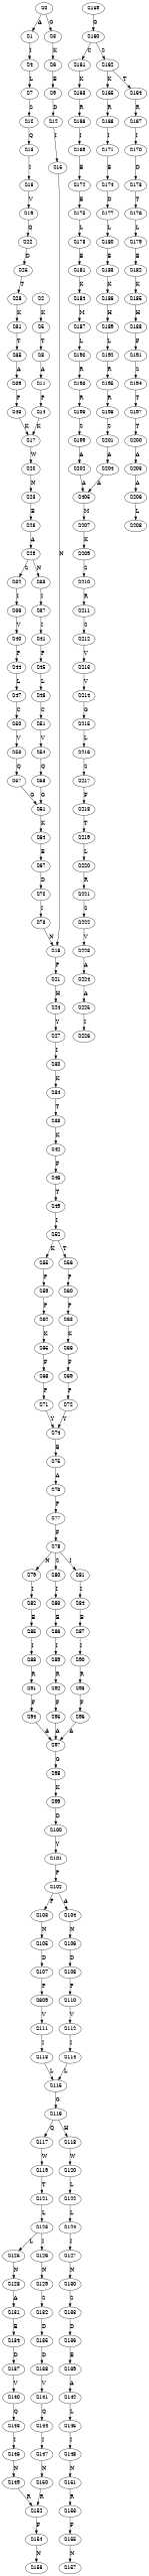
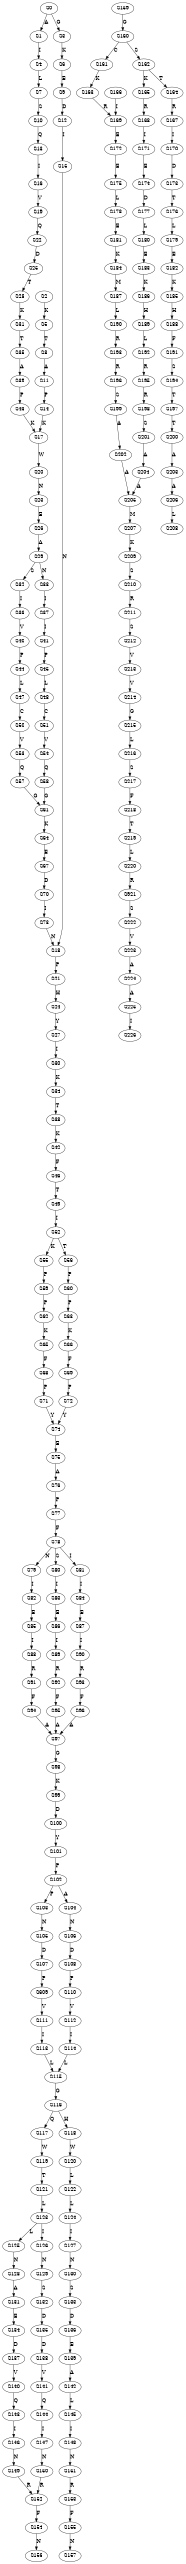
  strict digraph {
    S0
    S1
    S3
    S4
    S2
    S5
    S6
    S7
    S8
    S9
    S10
    S11
    S12
    S13
    S14
    S15
    S16
    S17
    S18
    S19
    S20
    S21
    S22
    S23
    S24
    S25
    S26
    S27
    S28
    S29
    S30
    S31
    S32
    S33
    S34
    S35
    S36
    S37
    S38
    S39
    S40
    S41
    S42
    S43
    S44
    S45
    S46
    S47
    S48
    S49
    S50
    S51
    S52
    S53
    S54
    S55
    S56
    S57
    S58
    S59
    S60
    S61
    S62
    S63
    S64
    S65
    S66
    S67
    S68
    S69
    S70
    S71
    S72
    S73
    S74
    S75
    S76
    S77
    S78
    S79
    S80
    S81
    S82
    S83
    S84
    S85
    S86
    S87
    S88
    S89
    S90
    S91
    S92
    S93
    S94
    S95
    S96
    S97
    S98
    S99
    S100
    S101
    S102
    S103
    S104
    S105
    S106
    S107
    S108
    n110 [label=S609]
    S110
    S111
    S112
    S113
    S114
    S115
    S116
    S117
    S118
    S119
    S120
    S121
    S122
    S123
    S124
    S125
    S126
    S127
    S128
    S129
    S130
    S131
    S132
    S133
    S134
    S135
    S136
    S137
    S138
    S139
    S140
    S141
    S142
    S143
    S144
    S145
    S146
    S147
    S148
    S149
    S150
    S151
    S152
    S153
    S154
    S155
    S156
    S157
    S159
    S160
    S161
    S162
    S163
    S164
    S165
    S166
    S167
    S168
    S169
    S170
    S171
    S172
    S173
    S174
    S175
    S176
    S177
    S178
    S179
    S180
    S181
    S182
    S183
    S184
    S185
    S186
    S187
    S188
    S189
    S190
    S191
    S192
    S193
    S194
    S195
    S196
    S197
    S198
    S199
    S200
    S201
    S202
    S203
    S204
-   S205 [label=S405]
+   S205
    S206
    S207
    S208
    S209
    S210
    S211
    S212
    S213
    S214
    S215
    S216
    S217
    S218
    S219
    S220
-   S221
+   S221 [label=S921]
    S222
    S223
    S224
    S225
    S226
    S0 -> S1 [label=A]
    S0 -> S3 [label=G]
    S1 -> S4 [label=I]
    S3 -> S6 [label=K]
    S4 -> S7 [label=L]
    S2 -> S5 [label=K]
    S5 -> S8 [label=T]
    S6 -> S9 [label=E]
    S7 -> S10 [label=S]
    S8 -> S11 [label=A]
    S9 -> S12 [label=D]
    S10 -> S13 [label=Q]
    S11 -> S14 [label=P]
    S12 -> S15 [label=I]
    S13 -> S16 [label=I]
    S14 -> S17 [label=K]
    S15 -> S18 [label=N]
    S16 -> S19 [label=V]
    S17 -> S20 [label=W]
    S18 -> S21 [label=P]
    S19 -> S22 [label=Q]
    S20 -> S23 [label=N]
    S21 -> S24 [label=H]
    S22 -> S25 [label=D]
    S23 -> S26 [label=E]
    S24 -> S27 [label=Y]
    S25 -> S28 [label=T]
    S26 -> S29 [label=A]
    S27 -> S30 [label=I]
    S28 -> S31 [label=K]
    S29 -> S32 [label=S]
    S29 -> S33 [label=N]
    S30 -> S34 [label=K]
    S31 -> S35 [label=T]
    S32 -> S36 [label=I]
    S33 -> S37 [label=I]
    S34 -> S38 [label=T]
    S35 -> S39 [label=A]
    S36 -> S40 [label=V]
    S37 -> S41 [label=I]
    S38 -> S42 [label=K]
    S39 -> S43 [label=P]
    S40 -> S44 [label=P]
    S41 -> S45 [label=P]
    S42 -> S46 [label=F]
    S43 -> S17 [label=K]
    S44 -> S47 [label=L]
    S45 -> S48 [label=L]
    S46 -> S49 [label=T]
    S47 -> S50 [label=C]
    S48 -> S51 [label=C]
    S49 -> S52 [label=I]
    S50 -> S53 [label=V]
    S51 -> S54 [label=V]
    S52 -> S55 [label=K]
    S52 -> S56 [label=T]
    S53 -> S57 [label=Q]
    S54 -> S58 [label=Q]
    S55 -> S59 [label=P]
    S56 -> S60 [label=P]
    S57 -> S61 [label=G]
    S58 -> S61 [label=G]
    S59 -> S62 [label=P]
    S60 -> S63 [label=P]
    S61 -> S64 [label=K]
    S62 -> S65 [label=K]
    S63 -> S66 [label=K]
    S64 -> S67 [label=E]
    S65 -> S68 [label=F]
    S66 -> S69 [label=F]
    S67 -> S70 [label=D]
    S68 -> S71 [label=P]
    S69 -> S72 [label=P]
    S70 -> S73 [label=I]
    S71 -> S74 [label=Y]
    S72 -> S74 [label=Y]
    S73 -> S18 [label=N]
    S74 -> S75 [label=E]
    S75 -> S76 [label=A]
    S76 -> S77 [label=P]
    S77 -> S78 [label=F]
    S78 -> S79 [label=N]
    S78 -> S80 [label=S]
    S78 -> S81 [label=I]
    S79 -> S82 [label=I]
    S80 -> S83 [label=I]
    S81 -> S84 [label=I]
    S82 -> S85 [label=E]
    S83 -> S86 [label=E]
    S84 -> S87 [label=E]
    S85 -> S88 [label=I]
    S86 -> S89 [label=I]
    S87 -> S90 [label=I]
    S88 -> S91 [label=R]
    S89 -> S92 [label=R]
    S90 -> S93 [label=R]
    S91 -> S94 [label=F]
    S92 -> S95 [label=F]
    S93 -> S96 [label=F]
    S94 -> S97 [label=A]
    S95 -> S97 [label=A]
    S96 -> S97 [label=A]
    S97 -> S98 [label=G]
    S98 -> S99 [label=K]
    S99 -> S100 [label=D]
    S100 -> S101 [label=Y]
    S101 -> S102 [label=P]
    S102 -> S103 [label=P]
    S102 -> S104 [label=A]
    S103 -> S105 [label=N]
    S104 -> S106 [label=N]
    S105 -> S107 [label=D]
    S106 -> S108 [label=D]
    S107 -> n110 [label=P]
    S108 -> S110 [label=P]
    n110 -> S111 [label=V]
    S110 -> S112 [label=V]
    S111 -> S113 [label=I]
    S112 -> S114 [label=I]
    S113 -> S115 [label=L]
    S114 -> S115 [label=L]
    S115 -> S116 [label=G]
    S116 -> S117 [label=Q]
    S116 -> S118 [label=H]
    S117 -> S119 [label=W]
    S118 -> S120 [label=W]
    S119 -> S121 [label=T]
    S120 -> S122 [label=L]
    S121 -> S123 [label=L]
    S122 -> S124 [label=L]
    S123 -> S125 [label=L]
    S123 -> S126 [label=I]
    S124 -> S127 [label=I]
    S125 -> S128 [label=N]
    S126 -> S129 [label=N]
    S127 -> S130 [label=N]
    S128 -> S131 [label=A]
    S129 -> S132 [label=S]
    S130 -> S133 [label=S]
    S131 -> S134 [label=E]
    S132 -> S135 [label=D]
    S133 -> S136 [label=D]
    S134 -> S137 [label=D]
    S135 -> S138 [label=D]
    S136 -> S139 [label=E]
    S137 -> S140 [label=V]
    S138 -> S141 [label=V]
    S139 -> S142 [label=A]
    S140 -> S143 [label=Q]
    S141 -> S144 [label=Q]
    S142 -> S145 [label=L]
    S143 -> S146 [label=I]
    S144 -> S147 [label=I]
    S145 -> S148 [label=I]
    S146 -> S149 [label=N]
    S147 -> S150 [label=N]
    S148 -> S151 [label=N]
    S149 -> S152 [label=R]
    S150 -> S152 [label=R]
    S151 -> S153 [label=R]
    S152 -> S154 [label=F]
    S153 -> S155 [label=F]
    S154 -> S156 [label=N]
    S155 -> S157 [label=N]
    S159 -> S160 [label=G]
    S160 -> S161 [label=C]
    S160 -> S162 [label=S]
    S161 -> S163 [label=K]
    S162 -> S164 [label=T]
    S162 -> S165 [label=K]
-   S163 -> S166 [label=R]
+   S163 -> S169 [label=R]
    S164 -> S167 [label=R]
    S165 -> S168 [label=R]
    S166 -> S169 [label=I]
    S167 -> S170 [label=I]
    S168 -> S171 [label=I]
    S169 -> S172 [label=E]
    S170 -> S173 [label=D]
    S171 -> S174 [label=E]
    S172 -> S175 [label=E]
    S173 -> S176 [label=T]
    S174 -> S177 [label=D]
    S175 -> S178 [label=L]
    S176 -> S179 [label=L]
    S177 -> S180 [label=L]
    S178 -> S181 [label=E]
    S179 -> S182 [label=E]
    S180 -> S183 [label=E]
    S181 -> S184 [label=K]
    S182 -> S185 [label=K]
    S183 -> S186 [label=K]
    S184 -> S187 [label=M]
    S185 -> S188 [label=H]
    S186 -> S189 [label=H]
    S187 -> S190 [label=L]
    S188 -> S191 [label=F]
    S189 -> S192 [label=L]
    S190 -> S193 [label=R]
    S191 -> S194 [label=S]
    S192 -> S195 [label=R]
    S193 -> S196 [label=R]
    S194 -> S197 [label=T]
    S195 -> S198 [label=R]
    S196 -> S199 [label=S]
    S197 -> S200 [label=T]
    S198 -> S201 [label=S]
    S199 -> S202 [label=A]
    S200 -> S203 [label=A]
    S201 -> S204 [label=A]
    S202 -> S205 [label=A]
    S203 -> S206 [label=A]
    S204 -> S205 [label=A]
    S205 -> S207 [label=M]
    S206 -> S208 [label=L]
    S207 -> S209 [label=K]
    S209 -> S210 [label=S]
    S210 -> S211 [label=R]
    S211 -> S212 [label=S]
    S212 -> S213 [label=V]
    S213 -> S214 [label=V]
    S214 -> S215 [label=G]
    S215 -> S216 [label=L]
    S216 -> S217 [label=S]
    S217 -> S218 [label=F]
    S218 -> S219 [label=T]
    S219 -> S220 [label=L]
    S220 -> S221 [label=R]
    S221 -> S222 [label=S]
    S222 -> S223 [label=V]
    S223 -> S224 [label=A]
    S224 -> S225 [label=A]
    S225 -> S226 [label=I]
  }
